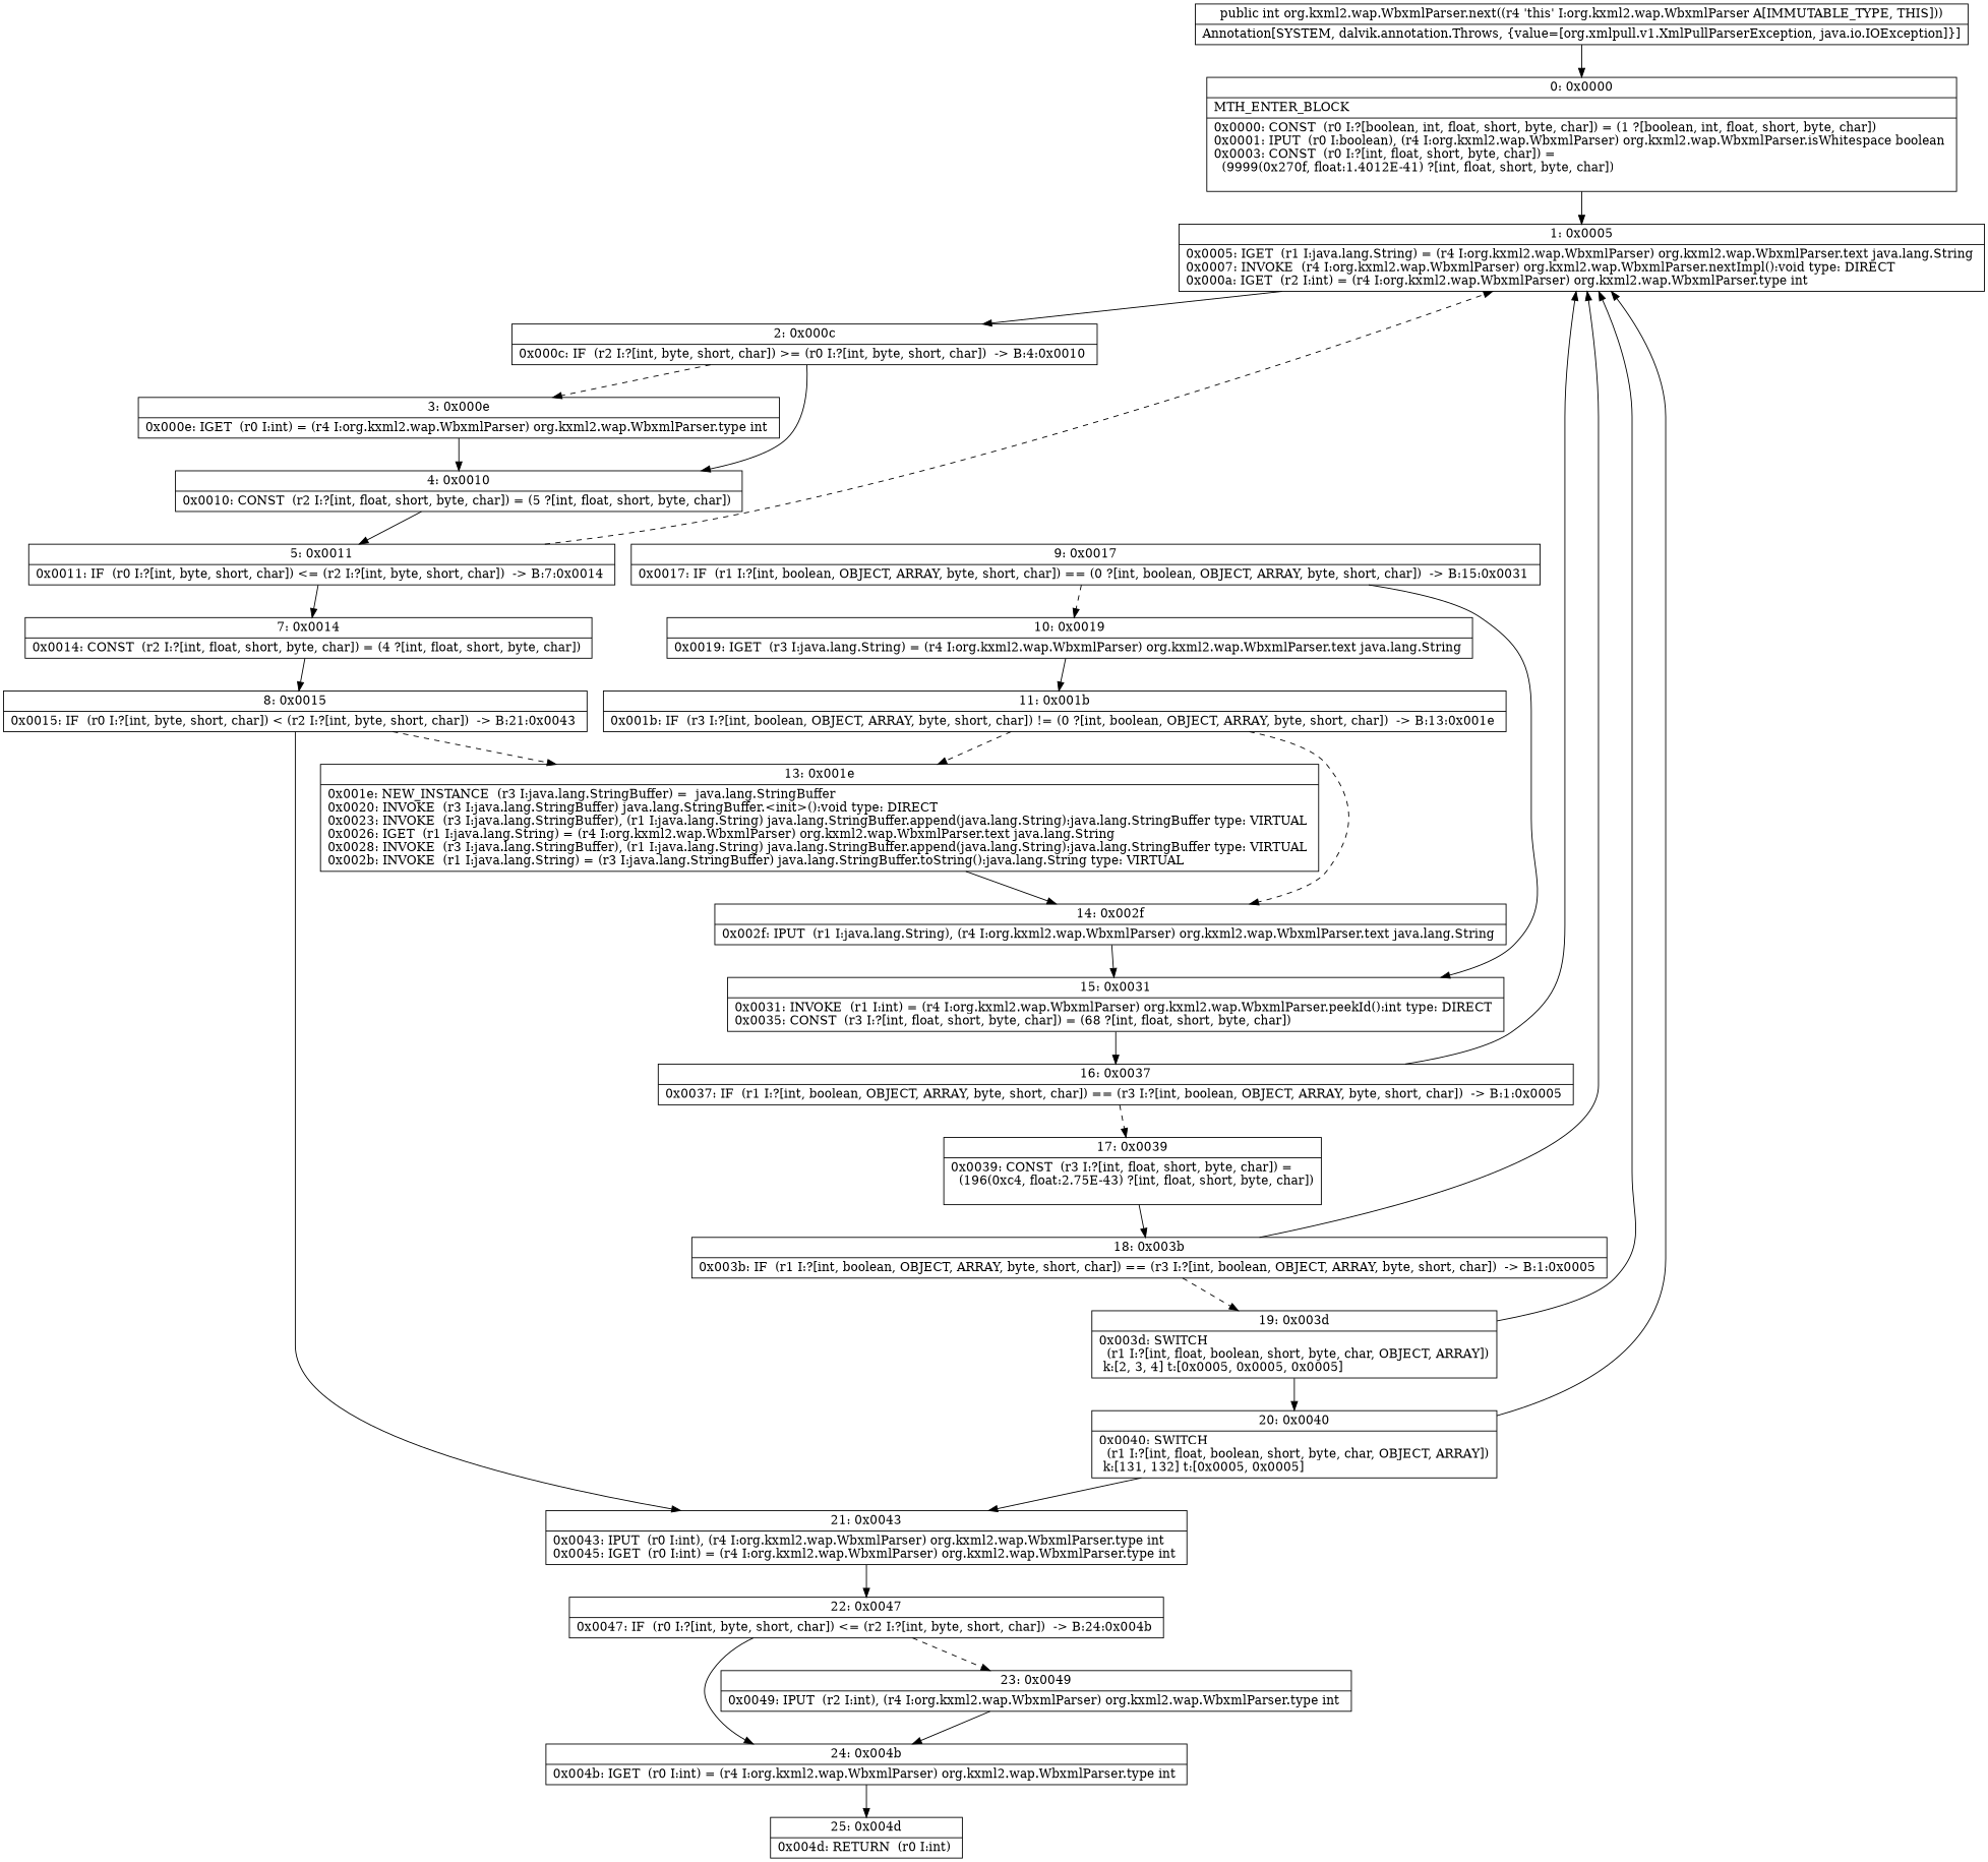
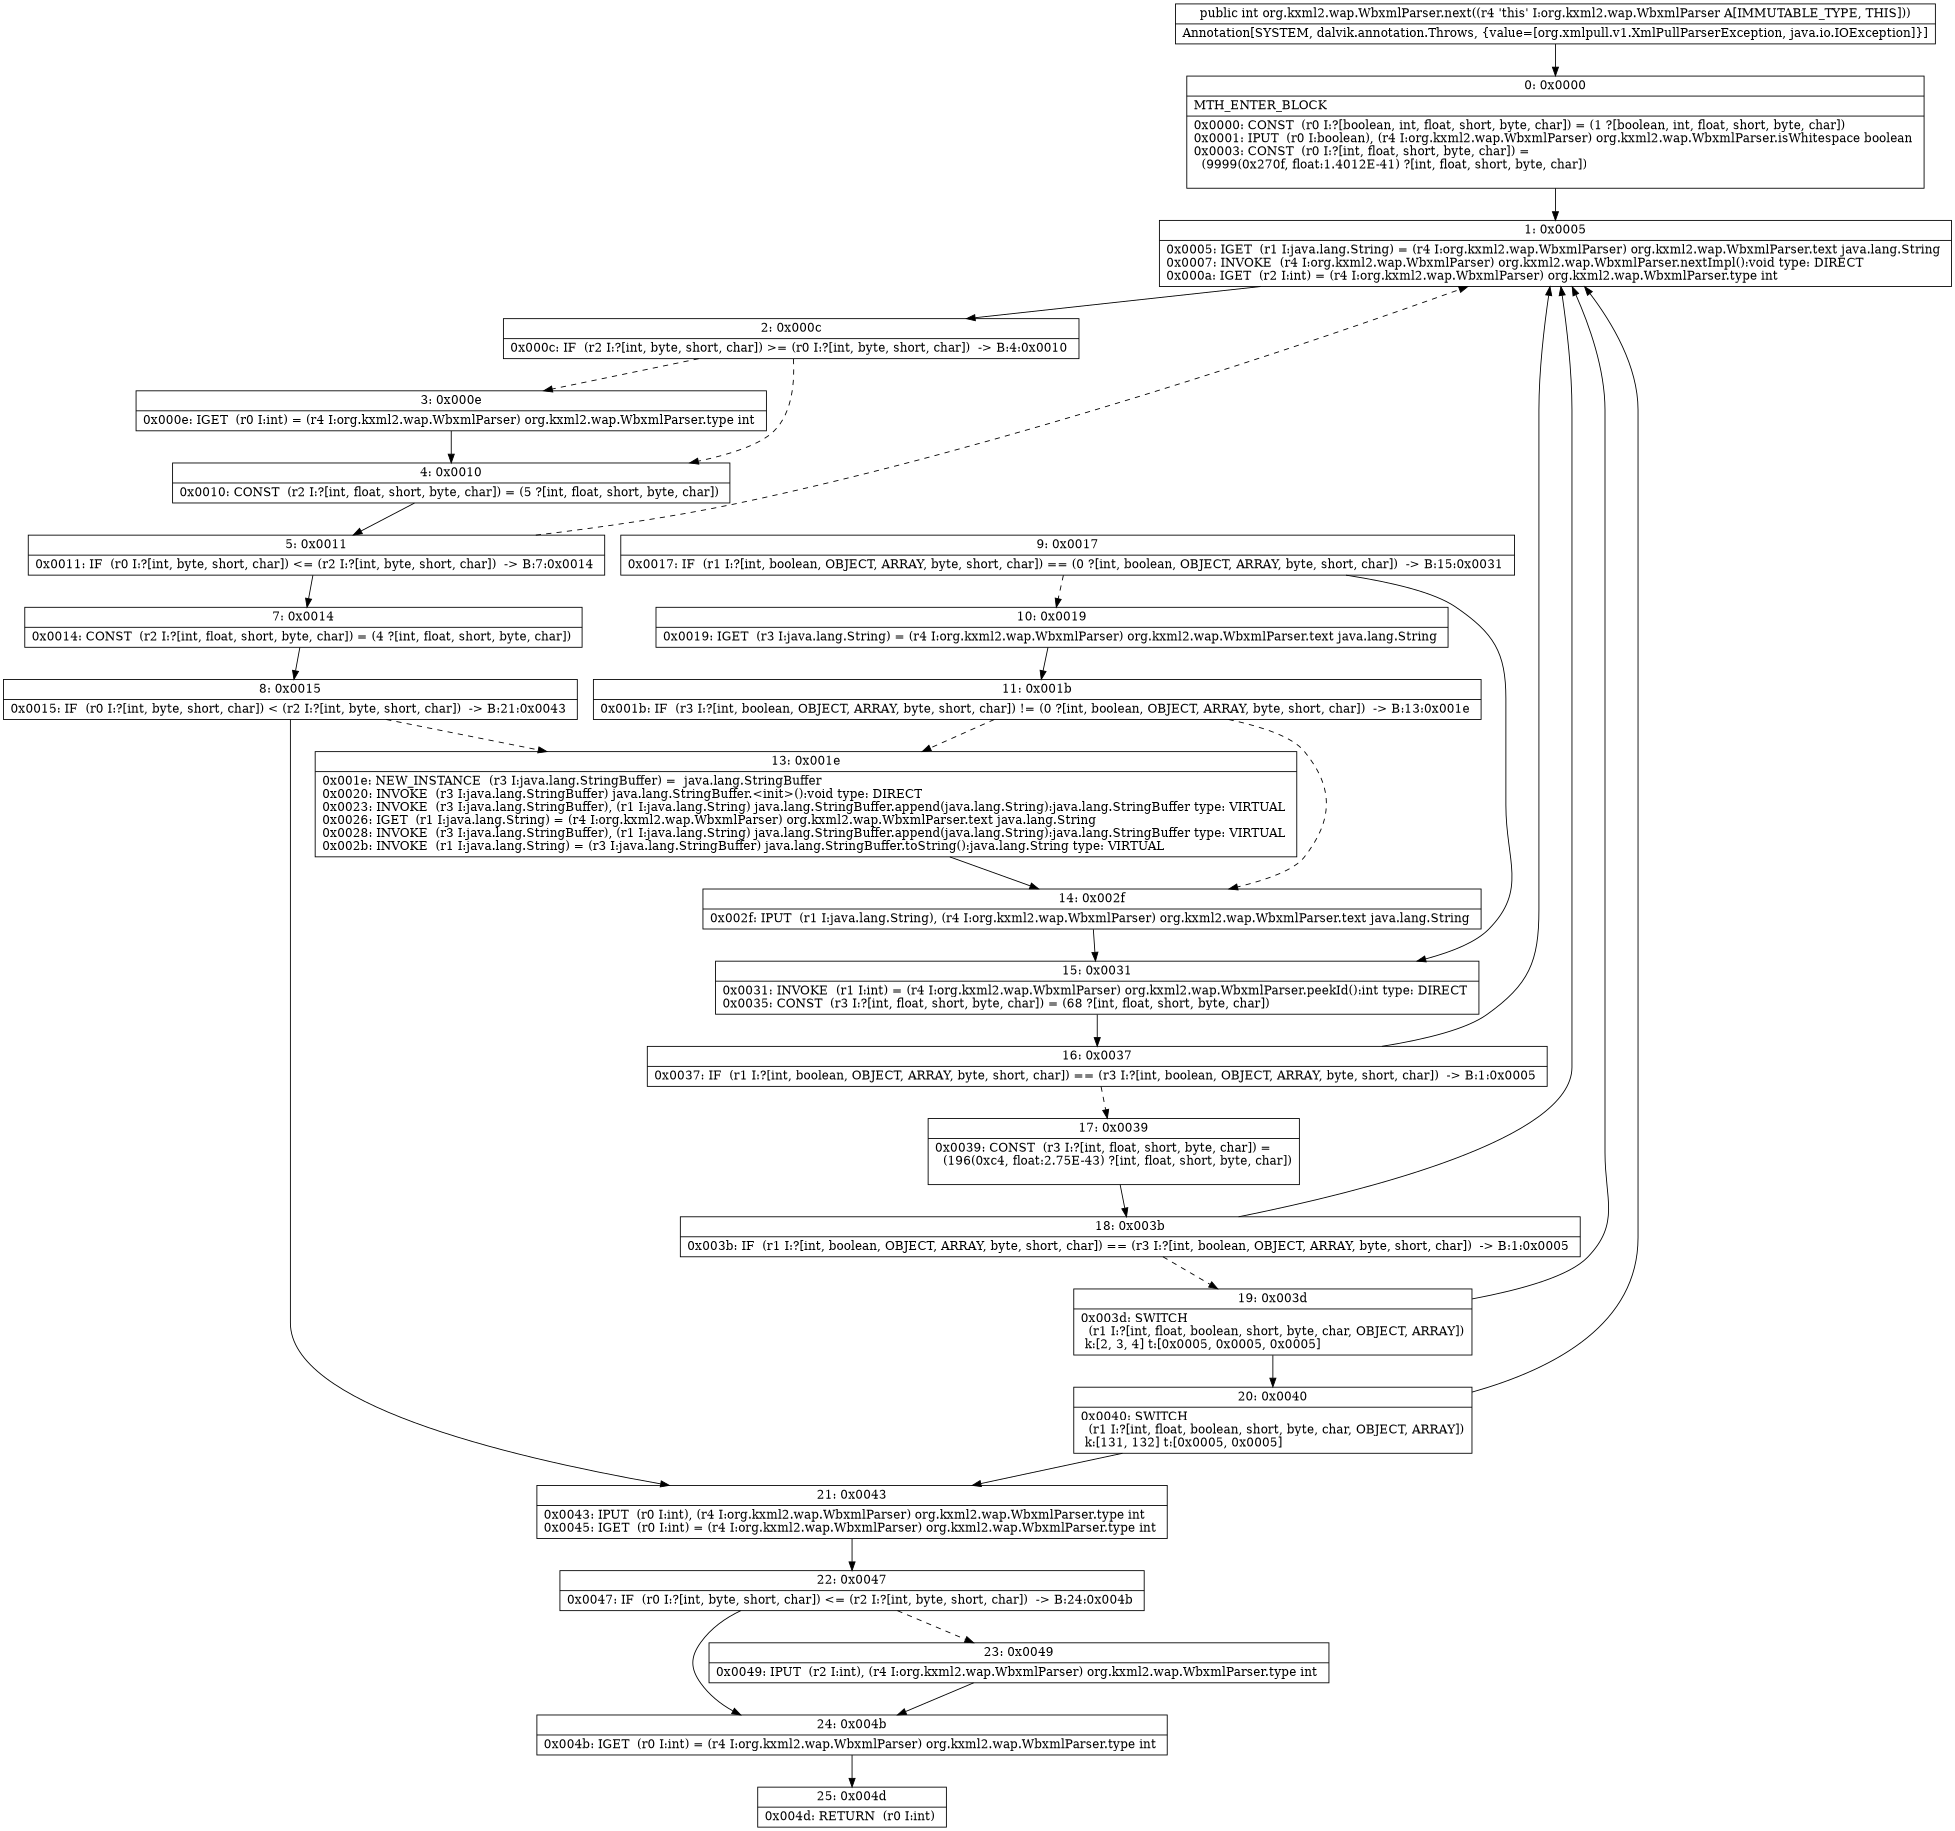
  digraph {
    node [shape=record]
    n1 [label="{0\:\ 0x0000|MTH_ENTER_BLOCK\l|0x0000: CONST  (r0 I:?[boolean, int, float, short, byte, char]) = (1 ?[boolean, int, float, short, byte, char]) \l0x0001: IPUT  (r0 I:boolean), (r4 I:org.kxml2.wap.WbxmlParser) org.kxml2.wap.WbxmlParser.isWhitespace boolean \l0x0003: CONST  (r0 I:?[int, float, short, byte, char]) = \l  (9999(0x270f, float:1.4012E\-41) ?[int, float, short, byte, char])\l \l}"]
    n2 [label="{1\:\ 0x0005|0x0005: IGET  (r1 I:java.lang.String) = (r4 I:org.kxml2.wap.WbxmlParser) org.kxml2.wap.WbxmlParser.text java.lang.String \l0x0007: INVOKE  (r4 I:org.kxml2.wap.WbxmlParser) org.kxml2.wap.WbxmlParser.nextImpl():void type: DIRECT \l0x000a: IGET  (r2 I:int) = (r4 I:org.kxml2.wap.WbxmlParser) org.kxml2.wap.WbxmlParser.type int \l}"]
    n3 [label="{2\:\ 0x000c|0x000c: IF  (r2 I:?[int, byte, short, char]) \>= (r0 I:?[int, byte, short, char])  \-\> B:4:0x0010 \l}"]
    n4 [label="{3\:\ 0x000e|0x000e: IGET  (r0 I:int) = (r4 I:org.kxml2.wap.WbxmlParser) org.kxml2.wap.WbxmlParser.type int \l}"]
    n5 [label="{4\:\ 0x0010|0x0010: CONST  (r2 I:?[int, float, short, byte, char]) = (5 ?[int, float, short, byte, char]) \l}"]
    n6 [label="{5\:\ 0x0011|0x0011: IF  (r0 I:?[int, byte, short, char]) \<= (r2 I:?[int, byte, short, char])  \-\> B:7:0x0014 \l}"]
    n7 [label="{7\:\ 0x0014|0x0014: CONST  (r2 I:?[int, float, short, byte, char]) = (4 ?[int, float, short, byte, char]) \l}"]
    n8 [label="{8\:\ 0x0015|0x0015: IF  (r0 I:?[int, byte, short, char]) \< (r2 I:?[int, byte, short, char])  \-\> B:21:0x0043 \l}"]
    n9 [label="{21\:\ 0x0043|0x0043: IPUT  (r0 I:int), (r4 I:org.kxml2.wap.WbxmlParser) org.kxml2.wap.WbxmlParser.type int \l0x0045: IGET  (r0 I:int) = (r4 I:org.kxml2.wap.WbxmlParser) org.kxml2.wap.WbxmlParser.type int \l}"]
    n10 [label="{13\:\ 0x001e|0x001e: NEW_INSTANCE  (r3 I:java.lang.StringBuffer) =  java.lang.StringBuffer \l0x0020: INVOKE  (r3 I:java.lang.StringBuffer) java.lang.StringBuffer.\<init\>():void type: DIRECT \l0x0023: INVOKE  (r3 I:java.lang.StringBuffer), (r1 I:java.lang.String) java.lang.StringBuffer.append(java.lang.String):java.lang.StringBuffer type: VIRTUAL \l0x0026: IGET  (r1 I:java.lang.String) = (r4 I:org.kxml2.wap.WbxmlParser) org.kxml2.wap.WbxmlParser.text java.lang.String \l0x0028: INVOKE  (r3 I:java.lang.StringBuffer), (r1 I:java.lang.String) java.lang.StringBuffer.append(java.lang.String):java.lang.StringBuffer type: VIRTUAL \l0x002b: INVOKE  (r1 I:java.lang.String) = (r3 I:java.lang.StringBuffer) java.lang.StringBuffer.toString():java.lang.String type: VIRTUAL \l}"]
    n11 [label="{9\:\ 0x0017|0x0017: IF  (r1 I:?[int, boolean, OBJECT, ARRAY, byte, short, char]) == (0 ?[int, boolean, OBJECT, ARRAY, byte, short, char])  \-\> B:15:0x0031 \l}"]
    n12 [label="{10\:\ 0x0019|0x0019: IGET  (r3 I:java.lang.String) = (r4 I:org.kxml2.wap.WbxmlParser) org.kxml2.wap.WbxmlParser.text java.lang.String \l}"]
    n13 [label="{15\:\ 0x0031|0x0031: INVOKE  (r1 I:int) = (r4 I:org.kxml2.wap.WbxmlParser) org.kxml2.wap.WbxmlParser.peekId():int type: DIRECT \l0x0035: CONST  (r3 I:?[int, float, short, byte, char]) = (68 ?[int, float, short, byte, char]) \l}"]
    n14 [label="{22\:\ 0x0047|0x0047: IF  (r0 I:?[int, byte, short, char]) \<= (r2 I:?[int, byte, short, char])  \-\> B:24:0x004b \l}"]
    n15 [label="{11\:\ 0x001b|0x001b: IF  (r3 I:?[int, boolean, OBJECT, ARRAY, byte, short, char]) != (0 ?[int, boolean, OBJECT, ARRAY, byte, short, char])  \-\> B:13:0x001e \l}"]
    n16 [label="{16\:\ 0x0037|0x0037: IF  (r1 I:?[int, boolean, OBJECT, ARRAY, byte, short, char]) == (r3 I:?[int, boolean, OBJECT, ARRAY, byte, short, char])  \-\> B:1:0x0005 \l}"]
    n17 [label="{14\:\ 0x002f|0x002f: IPUT  (r1 I:java.lang.String), (r4 I:org.kxml2.wap.WbxmlParser) org.kxml2.wap.WbxmlParser.text java.lang.String \l}"]
    n18 [label="{17\:\ 0x0039|0x0039: CONST  (r3 I:?[int, float, short, byte, char]) = \l  (196(0xc4, float:2.75E\-43) ?[int, float, short, byte, char])\l \l}"]
    n19 [label="{18\:\ 0x003b|0x003b: IF  (r1 I:?[int, boolean, OBJECT, ARRAY, byte, short, char]) == (r3 I:?[int, boolean, OBJECT, ARRAY, byte, short, char])  \-\> B:1:0x0005 \l}"]
    n20 [label="{19\:\ 0x003d|0x003d: SWITCH  \l  (r1 I:?[int, float, boolean, short, byte, char, OBJECT, ARRAY])\l k:[2, 3, 4] t:[0x0005, 0x0005, 0x0005] \l}"]
    n21 [label="{20\:\ 0x0040|0x0040: SWITCH  \l  (r1 I:?[int, float, boolean, short, byte, char, OBJECT, ARRAY])\l k:[131, 132] t:[0x0005, 0x0005] \l}"]
    n22 [label="{23\:\ 0x0049|0x0049: IPUT  (r2 I:int), (r4 I:org.kxml2.wap.WbxmlParser) org.kxml2.wap.WbxmlParser.type int \l}"]
    n23 [label="{24\:\ 0x004b|0x004b: IGET  (r0 I:int) = (r4 I:org.kxml2.wap.WbxmlParser) org.kxml2.wap.WbxmlParser.type int \l}"]
    n24 [label="{25\:\ 0x004d|0x004d: RETURN  (r0 I:int) \l}"]
    n25 [label="{public int org.kxml2.wap.WbxmlParser.next((r4 'this' I:org.kxml2.wap.WbxmlParser A[IMMUTABLE_TYPE, THIS]))  | Annotation[SYSTEM, dalvik.annotation.Throws, \{value=[org.xmlpull.v1.XmlPullParserException, java.io.IOException]\}]\l}"]
    n1 -> n2
    n2 -> n3
    n3 -> n4 [style=dashed]
-   n3 -> n5
+   n3 -> n5 [style=dashed]
    n4 -> n5
    n5 -> n6
    n6 -> n2 [style=dashed]
    n6 -> n7
    n7 -> n8
    n8 -> n9
    n8 -> n10 [style=dashed]
    n9 -> n14
    n10 -> n17
    n11 -> n12 [style=dashed]
    n11 -> n13
    n12 -> n15
    n13 -> n16
    n14 -> n22 [style=dashed]
    n14 -> n23
    n15 -> n10 [style=dashed]
    n15 -> n17 [style=dashed]
    n16 -> n2
    n16 -> n18 [style=dashed]
    n17 -> n13
    n18 -> n19
    n19 -> n2
    n19 -> n20 [style=dashed]
    n20 -> n2
    n20 -> n21
    n21 -> n2
    n21 -> n9
    n22 -> n23
    n23 -> n24
    n25 -> n1
  }
